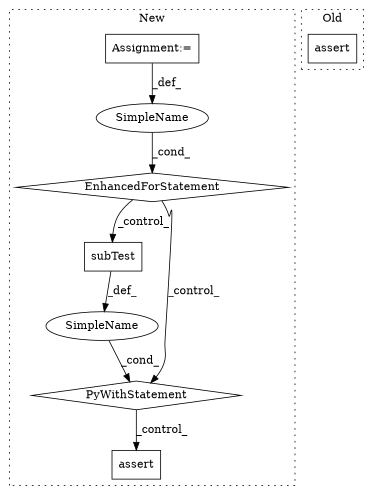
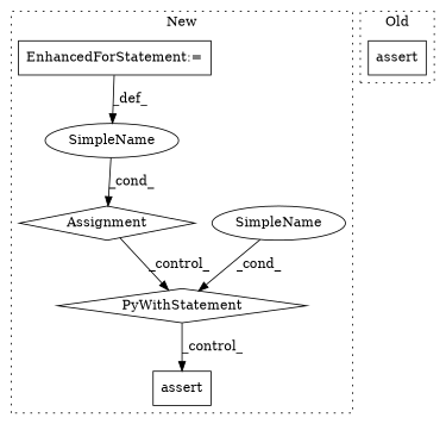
  digraph {
    node [a=42 l="194,2" s="128452,128807" shape=box]
-   n1 [a=32 l="8,1" label=subTest s="128832,128848"]
    n2 [l=10 label=SimpleName s=128774 shape=ellipse]
    n3 [a=104 l="10,2" label=PyWithStatement s="128817,128849" shape=diamond]
-   n4 [a=70 label=EnhancedForStatement shape=diamond]
+   n4 [a=70 label=Assignment shape=diamond]
    n5 [a=6 l=7 label=assert s=128947]
    n6 [label=SimpleName shape=ellipse l="" s=""]
-   n7 [a=7 label="Assignment:="]
+   n7 [a=7 label="EnhancedForStatement:="]
    n8 [a=6 l=7 label=assert s=98150]
    subgraph cluster_1 {
      label=New
      style=dotted
-     n1
      n2
      n3
      n4
      n5
      n6
      n7
    }
    subgraph cluster_2 {
      label=Old
      style=dotted
      n8
    }
-   n1 -> n6 [label=_def_]
    n2 -> n4 [label=_cond_]
    n3 -> n5 [label=_control_]
-   n4 -> n1 [label=_control_]
    n4 -> n3 [label=_control_]
    n6 -> n3 [label=_cond_]
    n7 -> n2 [label=_def_]
  }
